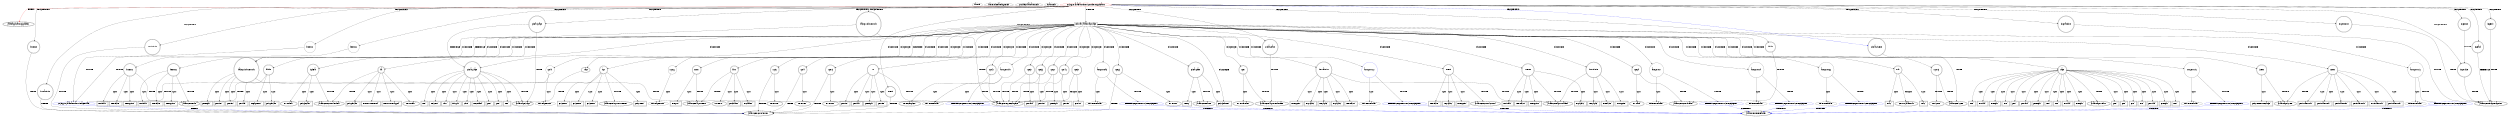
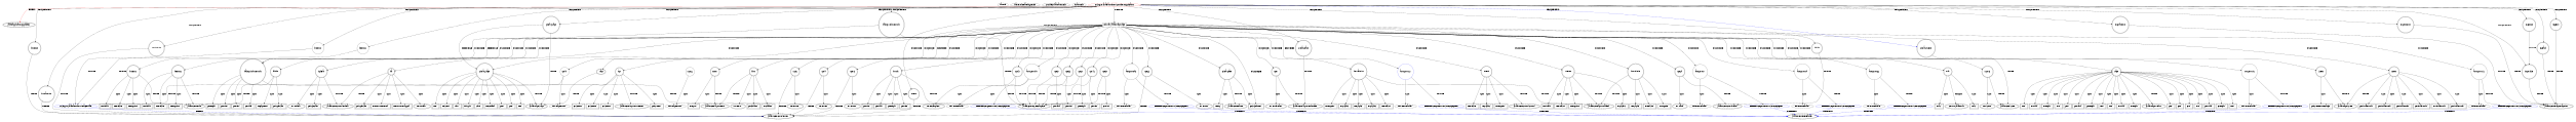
  digraph {
    node [isFrameworkType=true vertexType=INSIDE_CALL peripheries=2 shape=box]
    baseInfo [category=extension_graph graphId=1831 isAnonymous=false possibleRelation=true isFrameworkType="" vertexType="" peripheries="" shape=""]
    frameworkRelatedTypesInfo [0="javafx.application.Application" isFrameworkType="" vertexType="" peripheries="" shape=""]
    possibleCollaborationsInfo [0="1831~OVERRIDING_METHOD_DECLARATION-INSTANTIATION-~javafx.application.Application ~javafx.event.EventHandler ~false~true" 1="1831~OVERRIDING_METHOD_DECLARATION-INSTANTIATION-OVERRIDING_METHOD_DECLARATION-INSTANTIATION-FIELD_DECLARATION-FIELD_DECLARATION-~javafx.application.Application ~javafx.scene.control.Button ~false~false" isFrameworkType="" vertexType="" peripheries="" shape=""]
    locationInfo [contextSignature=AmonkerUIApplication filePath="/amonker-AmonkerFX/AmonkerFX-master/src/cn/jingyun/javafx/amonker/ui/AmonkerUIApplication.java" graphId=1831 projectName="amonker-AmonkerFX" isFrameworkType="" vertexType="" peripheries="" shape=""]
    n5 [color=red isFrameworkType=false label="cn.jingyun.javafx.amonker.ui.AmonkerUIApplication" vertexType=ROOT_CLIENT_CLASS_DECLARATION peripheries="" shape=""]
    n6 [label="javafx.application.Application" vertexType=FRAMEWORK_CLASS_TYPE shape=""]
    n7 [label=backupWindowBounds shape=circle vertexType=FIELD_DECLARATION]
    n8 [label=btnExit shape=circle vertexType=FIELD_DECLARATION]
    n9 [isFrameworkType=false label=btnFunc1 shape=circle vertexType=FIELD_DECLARATION peripheries=""]
    n10 [isFrameworkType=false label=btnFunc2 shape=circle vertexType=FIELD_DECLARATION peripheries=""]
    n11 [label=btnHome shape=circle vertexType=FIELD_DECLARATION]
    n12 [label=btnMaximize shape=circle vertexType=FIELD_DECLARATION]
    n13 [label=btnMinimize shape=circle vertexType=FIELD_DECLARATION]
    n14 [label=imgBack shape=circle vertexType=FIELD_DECLARATION]
    n15 [label=imgExit shape=circle vertexType=FIELD_DECLARATION]
    n16 [label=imgHome shape=circle vertexType=FIELD_DECLARATION]
    n17 [label=imgMaximize shape=circle vertexType=FIELD_DECLARATION]
    n18 [label=imgMinimize shape=circle vertexType=FIELD_DECLARATION]
    n19 [label=imgOriSize shape=circle vertexType=FIELD_DECLARATION]
    n20 [label=lblTitle shape=circle vertexType=FIELD_DECLARATION]
    n21 [label=primaryPane shape=circle vertexType=FIELD_DECLARATION]
    n22 [label=primaryStage shape=circle vertexType=FIELD_DECLARATION]
    n23 [label=primarysScene shape=circle vertexType=FIELD_DECLARATION]
    n24 [isFrameworkType=false label="void start(javafx.stage.Stage)" vertexType=OVERRIDING_METHOD_DECLARATION peripheries=""]
    n25 [label="javafx.geometry.Rectangle2D" vertexType=FRAMEWORK_CLASS_TYPE shape=""]
    n26 [label=backupWindowBounds shape=circle vertexType=VARIABLE_EXPRESION]
    n27 [label="javafx.scene.control.Button" vertexType=FRAMEWORK_CLASS_TYPE shape=""]
    n28 [color=blue isFrameworkType=false label="cn.jingyun.javafx.amonker.ui.ImageButton" vertexType=REFERENCE_CLIENT_CLASS_DECLARATION peripheries="" shape=""]
    n29 [label="javafx.scene.image.ImageView" vertexType=FRAMEWORK_CLASS_TYPE shape=""]
    n30 [label="javafx.scene.control.Label" vertexType=FRAMEWORK_CLASS_TYPE shape=""]
    n31 [label="javafx.scene.layout.BorderPane" vertexType=FRAMEWORK_CLASS_TYPE shape=""]
    n32 [label="javafx.stage.Stage" vertexType=FRAMEWORK_CLASS_TYPE shape=""]
    n33 [label=primaryStage shape=circle vertexType=VARIABLE_EXPRESION]
    n34 [label="javafx.scene.Scene" vertexType=FRAMEWORK_CLASS_TYPE shape=""]
    n35 [label=stage vertexType=PARAMETER_DECLARATION shape=""]
    n36 [label=VAR1 shape=circle vertexType=VARIABLE_EXPRESION]
    n37 [label=primaryPane shape=circle vertexType=VARIABLE_EXPRESION]
    n38 [label=VAR3 shape=circle vertexType=VARIABLE_EXPRESION]
    n39 [label=btnExit shape=circle vertexType=VARIABLE_EXPRESION]
    n40 [isFrameworkType=false label=anonymous7 shape=circle vertexType=VARIABLE_EXPRESION peripheries=""]
    n41 [label=VAR9 shape=circle vertexType=VARIABLE_EXPRESION]
    n42 [label=btnMinimize shape=circle vertexType=VARIABLE_EXPRESION]
    n43 [isFrameworkType=false label=anonymous13 shape=circle vertexType=VARIABLE_EXPRESION peripheries=""]
    n44 [label=VAR15 shape=circle vertexType=VARIABLE_EXPRESION]
    n45 [label=btnMaximize shape=circle vertexType=VARIABLE_EXPRESION]
    n46 [isFrameworkType=false label=anonymous19 shape=circle vertexType=VARIABLE_EXPRESION peripheries=""]
    n47 [label=Utils shape=circle vertexType=VARIABLE_EXPRESION]
    n48 [label=stage shape=circle vertexType=VARIABLE_EXPRESION]
    n49 [label=Screen shape=circle vertexType=VARIABLE_EXPRESION]
    n50 [label=screen shape=circle vertexType=VARIABLE_EXPRESION]
-   n51 [label=sun shape=circle vertexType=VARIABLE_EXPRESION]
+   n51 [label=bounds shape=circle vertexType=VARIABLE_EXPRESION]
    n52 [label=VAR42 shape=circle vertexType=VARIABLE_EXPRESION]
    n53 [label=VAR48 shape=circle vertexType=VARIABLE_EXPRESION]
    n54 [label=VAR53 shape=circle vertexType=VARIABLE_EXPRESION]
    n55 [label=VAR57 shape=circle vertexType=VARIABLE_EXPRESION]
    n56 [label=VAR60 shape=circle vertexType=VARIABLE_EXPRESION]
    n57 [label=VAR63 shape=circle vertexType=VARIABLE_EXPRESION]
    n58 [label=btnHome shape=circle vertexType=VARIABLE_EXPRESION]
    n59 [isFrameworkType=false label=anonymous68 shape=circle vertexType=VARIABLE_EXPRESION peripheries=""]
    n60 [label=VAR69 shape=circle vertexType=VARIABLE_EXPRESION]
    n61 [label=lblTitle shape=circle vertexType=VARIABLE_EXPRESION]
    n62 [label=bar shape=circle vertexType=VARIABLE_EXPRESION]
    n63 [isFrameworkType=false label=anonymous75 shape=circle vertexType=VARIABLE_EXPRESION peripheries=""]
    n64 [label=arg0 shape=circle vertexType=VARIABLE_EXPRESION]
    n65 [color=blue isFrameworkType=false label=anonymous81 shape=circle vertexType=VARIABLE_EXPRESION peripheries=""]
    n66 [isFrameworkType=false label=VAR86 shape=circle vertexType=VARIABLE_EXPRESION peripheries=""]
    n67 [label=btnFunc1 shape=circle vertexType=VARIABLE_EXPRESION]
    n68 [isFrameworkType=false label=anonymous90 shape=circle vertexType=VARIABLE_EXPRESION peripheries=""]
    n69 [isFrameworkType=false label=VAR91 shape=circle vertexType=VARIABLE_EXPRESION peripheries=""]
    n70 [label=btnFunc2 shape=circle vertexType=VARIABLE_EXPRESION]
    n71 [isFrameworkType=false label=anonymous95 shape=circle vertexType=VARIABLE_EXPRESION peripheries=""]
    n72 [label=rightBar shape=circle vertexType=VARIABLE_EXPRESION]
    n73 [label=hbox shape=circle vertexType=VARIABLE_EXPRESION]
    n74 [label=HBox shape=circle vertexType=VARIABLE_EXPRESION]
    n75 [label=VAR103 shape=circle vertexType=VARIABLE_EXPRESION]
    n76 [label="getStylesheets()"]
    n77 [label="getMinX()"]
    n78 [label="getMinY()"]
    n79 [label="getWidth()"]
    n80 [label="getHeight()"]
    n81 [label="initStyle()"]
    n82 [label="close()"]
    n83 [label="setIconified()"]
    n84 [label="getX()"]
    n85 [label="getY()"]
    n86 [label="setX()"]
    n87 [label="setY()"]
    n88 [label="setScene()"]
    n89 [label="show()"]
    n90 [label="new BorderPane()" vertexType=CONSTRUCTOR_CALL shape=""]
    n91 [label="javafx.scene.Parent" vertexType=FRAMEWORK_CLASS_TYPE shape=""]
    n92 [label="setTop()"]
    n93 [label="new Button()" vertexType=CONSTRUCTOR_CALL shape=""]
    n94 [label="javafx.scene.control.Control" vertexType=FRAMEWORK_CLASS_TYPE shape=""]
    n95 [label="setPrefSize()"]
    n96 [label="setGraphic()"]
    n97 [label="setOnAction()"]
    n98 [color=blue isFrameworkType=false label=REFERENCE_ANONYMOUS_DECLARATION vertexType=REFERENCE_ANONYMOUS_DECLARATION peripheries="" shape=""]
    n99 [isFrameworkType=false label="new EventHandler()" vertexType=CONSTRUCTOR_CALL peripheries="" shape=""]
    n100 [label="new Button()" vertexType=CONSTRUCTOR_CALL shape=""]
    n101 [label="javafx.scene.layout.Labeled" vertexType=FRAMEWORK_CLASS_TYPE shape=""]
    n102 [label="setGraphic()"]
    n103 [label="setPrefSize()"]
    n104 [label="setOnAction()"]
    n105 [color=blue isFrameworkType=false label=REFERENCE_ANONYMOUS_DECLARATION vertexType=REFERENCE_ANONYMOUS_DECLARATION peripheries="" shape=""]
    n106 [isFrameworkType=false label="new EventHandler()" vertexType=CONSTRUCTOR_CALL peripheries="" shape=""]
    n107 [label="new Button()" vertexType=CONSTRUCTOR_CALL shape=""]
    n108 [label="setGraphic()"]
    n109 [label="setPrefSize()"]
    n110 [label="setOnAction()"]
    n111 [label="setGraphic()"]
    n112 [label="setGraphic()"]
    n113 [color=blue isFrameworkType=false label=REFERENCE_ANONYMOUS_DECLARATION vertexType=REFERENCE_ANONYMOUS_DECLARATION peripheries="" shape=""]
    n114 [isFrameworkType=false label="new EventHandler()" vertexType=CONSTRUCTOR_CALL peripheries="" shape=""]
    n115 [label="com.sun.javafx.Utils" vertexType=FRAMEWORK_CLASS_TYPE shape=""]
    n116 [label="isMac()"]
    n117 [label="isMac()"]
    n118 [label="javafx.stage.Window" vertexType=FRAMEWORK_CLASS_TYPE shape=""]
    n119 [label="getY()"]
    n120 [label="getY()"]
    n121 [label="getX()"]
    n122 [label="getX()"]
    n123 [label="getWidth()"]
    n124 [label="getHeight()"]
    n125 [label="setX()"]
    n126 [label="setY()"]
    n127 [label="setWidth()"]
    n128 [label="setHeight()"]
    n129 [label="getX()"]
    n130 [label="getY()"]
    n131 [label="getWidth()"]
    n132 [label="getHeight()"]
    n133 [label="setX()"]
    n134 [label="setY()"]
    n135 [label="setWidth()"]
    n136 [label="setHeight()"]
    n137 [label="javafx.stage.Screen" vertexType=FRAMEWORK_CLASS_TYPE shape=""]
    n138 [label="getScreensForRectangle()"]
    n139 [label="getVisualBounds()"]
    n140 [label="getVisualBounds()"]
    n141 [label="getVisualBounds()"]
    n142 [label="getVisualBounds()"]
    n143 [label="getVisualBounds()"]
    n144 [label="getVisualBounds()"]
    n145 [label="getMinX()"]
    n146 [label="getMinY()"]
    n147 [label="getWidth()"]
    n148 [label="getHeight()"]
    n149 [label="new Rectangle2D()" vertexType=CONSTRUCTOR_CALL shape=""]
    n150 [label="getMinY()"]
    n151 [label=VAR50 shape=circle vertexType=VARIABLE_EXPRESION]
    n152 [label="getMinY()"]
    n153 [label="getMinX()"]
    n154 [label="getWidth()"]
    n155 [label="getHeight()"]
    n156 [label="new Button()" vertexType=CONSTRUCTOR_CALL shape=""]
    n157 [label="setGraphic()"]
    n158 [label="setVisible()"]
    n159 [label="setPrefSize()"]
    n160 [label="setOnAction()"]
    n161 [color=blue isFrameworkType=false label=REFERENCE_ANONYMOUS_DECLARATION vertexType=REFERENCE_ANONYMOUS_DECLARATION peripheries="" shape=""]
    n162 [isFrameworkType=false label="new EventHandler()" vertexType=CONSTRUCTOR_CALL peripheries="" shape=""]
    n163 [label="new Label()" vertexType=CONSTRUCTOR_CALL shape=""]
    n164 [label="javafx.scene.Node" vertexType=FRAMEWORK_CLASS_TYPE shape=""]
    n165 [label="getStyleClass()"]
    n166 [label="setAlignment()"]
    n167 [label="javafx.scene.control.ToolBar" vertexType=FRAMEWORK_CLASS_TYPE shape=""]
    n168 [label="new ToolBar()" vertexType=CONSTRUCTOR_CALL shape=""]
    n169 [label="getStyleClass()"]
    n170 [label="setOnMousePressed()"]
    n171 [label="setOnMouseDragged()"]
    n172 [color=blue isFrameworkType=false label=REFERENCE_ANONYMOUS_DECLARATION vertexType=REFERENCE_ANONYMOUS_DECLARATION peripheries="" shape=""]
    n173 [isFrameworkType=false label="new EventHandler()" vertexType=CONSTRUCTOR_CALL peripheries="" shape=""]
    n174 [label="javafx.scene.input.MouseEvent" vertexType=FRAMEWORK_CLASS_TYPE shape=""]
    n175 [label="getScreenX()"]
    n176 [label="getScreenY()"]
    n177 [label="getScreenX()"]
    n178 [label="getScreenY()"]
    n179 [color=blue isFrameworkType=false label=REFERENCE_ANONYMOUS_DECLARATION vertexType=REFERENCE_ANONYMOUS_DECLARATION peripheries="" shape=""]
    n180 [isFrameworkType=false label="new EventHandler()" vertexType=CONSTRUCTOR_CALL peripheries="" shape=""]
    n181 [isFrameworkType=false label="new ImageButton()" vertexType=CONSTRUCTOR_CALL peripheries="" shape=""]
    n182 [label="setVisible()"]
    n183 [label="setPrefSize()"]
    n184 [label="setOnAction()"]
    n185 [color=blue isFrameworkType=false label=REFERENCE_ANONYMOUS_DECLARATION vertexType=REFERENCE_ANONYMOUS_DECLARATION peripheries="" shape=""]
    n186 [isFrameworkType=false label="new EventHandler()" vertexType=CONSTRUCTOR_CALL peripheries="" shape=""]
    n187 [isFrameworkType=false label="new ImageButton()" vertexType=CONSTRUCTOR_CALL peripheries="" shape=""]
    n188 [label="setVisible()"]
    n189 [label="setPrefSize()"]
    n190 [label="setOnAction()"]
    n191 [color=blue isFrameworkType=false label=REFERENCE_ANONYMOUS_DECLARATION vertexType=REFERENCE_ANONYMOUS_DECLARATION peripheries="" shape=""]
    n192 [isFrameworkType=false label="new EventHandler()" vertexType=CONSTRUCTOR_CALL peripheries="" shape=""]
    n193 [label="new ToolBar()" vertexType=CONSTRUCTOR_CALL shape=""]
    n194 [label="getStyleClass()"]
    n195 [label="javafx.scene.layout.HBox" vertexType=FRAMEWORK_CLASS_TYPE shape=""]
    n196 [label="new HBox()" vertexType=CONSTRUCTOR_CALL shape=""]
    n197 [label="getChildren()"]
    n198 [label="getChildren()"]
    n199 [label="setHgrow()"]
    n200 [label="new Scene()" vertexType=CONSTRUCTOR_CALL shape=""]
    n201 [label="javafx.event.EventHandler" vertexType=FRAMEWORK_INTERFACE_TYPE shape=""]
    n5 -> n6 [color=red label=EXTEND]
    n5 -> n7 [label=DECLARE_FIELD]
    n5 -> n8 [label=DECLARE_FIELD]
    n5 -> n9 [label=DECLARE_FIELD]
    n5 -> n10 [label=DECLARE_FIELD]
    n5 -> n11 [label=DECLARE_FIELD]
    n5 -> n12 [label=DECLARE_FIELD]
    n5 -> n13 [label=DECLARE_FIELD]
    n5 -> n14 [label=DECLARE_FIELD]
    n5 -> n15 [label=DECLARE_FIELD]
    n5 -> n16 [label=DECLARE_FIELD]
    n5 -> n17 [label=DECLARE_FIELD]
    n5 -> n18 [label=DECLARE_FIELD]
    n5 -> n19 [label=DECLARE_FIELD]
    n5 -> n20 [label=DECLARE_FIELD]
    n5 -> n21 [label=DECLARE_FIELD]
    n5 -> n22 [label=DECLARE_FIELD]
    n5 -> n23 [color=blue label=DECLARE_FIELD]
    n5 -> n24 [label=OVERRIDE]
    n7 -> n25 [label=OF_TYPE]
    n7 -> n26 [label=REFERENCE]
    n8 -> n27 [label=OF_TYPE]
    n9 -> n28 [label=OF_TYPE]
    n10 -> n28 [label=OF_TYPE]
    n11 -> n27 [label=OF_TYPE]
    n12 -> n27 [label=OF_TYPE]
    n13 -> n27 [label=OF_TYPE]
-   n14 -> n29 [label=REFERENCE]
+   n14 -> n29 [label=OF_TYPE]
    n15 -> n29 [label=OF_TYPE]
    n16 -> n19 [label=OF_TYPE]
    n17 -> n29 [label=OF_TYPE]
    n18 -> n29 [label=OF_TYPE]
    n19 -> n29 [label=OF_TYPE]
    n20 -> n30 [label=OF_TYPE]
    n21 -> n31 [label=OF_TYPE]
    n22 -> n32 [label=OF_TYPE]
    n22 -> n33 [label=REFERENCE]
    n23 -> n34 [label=OF_TYPE]
    n24 -> n26 [label=INSTANTIATE]
    n24 -> n33 [label=INSTANTIATE]
    n24 -> n35 [label=PARAMETER]
    n24 -> n36 [label=INSTANTIATE]
    n24 -> n37 [label=INSTANTIATE]
    n24 -> n38 [label=INSTANTIATE]
    n24 -> n39 [label=INSTANTIATE]
    n24 -> n40 [label=INSTANTIATE]
    n24 -> n41 [label=INSTANTIATE]
    n24 -> n42 [label=INSTANTIATE]
    n24 -> n43 [label=INSTANTIATE]
    n24 -> n44 [label=INSTANTIATE]
    n24 -> n45 [label=INSTANTIATE]
    n24 -> n46 [label=INSTANTIATE]
    n24 -> n47 [label=INSTANTIATE]
    n24 -> n48 [label=INSTANTIATE]
    n24 -> n49 [label=INSTANTIATE]
    n24 -> n50 [label=INSTANTIATE]
    n24 -> n51 [label=INSTANTIATE]
    n24 -> n52 [label=INSTANTIATE]
    n24 -> n53 [label=INSTANTIATE]
    n24 -> n54 [label=INSTANTIATE]
    n24 -> n55 [label=INSTANTIATE]
    n24 -> n56 [label=INSTANTIATE]
    n24 -> n57 [label=INSTANTIATE]
    n24 -> n58 [label=INSTANTIATE]
    n24 -> n59 [label=INSTANTIATE]
    n24 -> n60 [label=INSTANTIATE]
    n24 -> n61 [label=INSTANTIATE]
    n24 -> n62 [label=INSTANTIATE]
    n24 -> n63 [label=INSTANTIATE]
    n24 -> n64 [label=INSTANTIATE]
-   n24 -> n65 [label=INSTANTIATE]
-   n24 -> n66 [label=INSTANTIATE]
+   n24 -> n65 [label=PARAMETER]
    n24 -> n67 [label=INSTANTIATE]
    n24 -> n68 [label=INSTANTIATE]
    n24 -> n69 [label=INSTANTIATE]
    n24 -> n70 [label=INSTANTIATE]
    n24 -> n71 [label=INSTANTIATE]
    n24 -> n72 [label=INSTANTIATE]
    n24 -> n73 [label=INSTANTIATE]
    n24 -> n74 [label=INSTANTIATE]
    n24 -> n75 [label=INSTANTIATE]
    n24 -> n76 [label=INSTANTIATE]
    n26 -> n25 [label=OF_TYPE]
    n26 -> n77 [label=CALL]
    n26 -> n78 [label=CALL]
    n26 -> n79 [label=CALL]
    n26 -> n80 [label=CALL]
    n28 -> n27 [color=blue label=EXTEND]
    n33 -> n32 [label=OF_TYPE]
    n33 -> n81 [label=CALL]
    n33 -> n82 [label=CALL]
    n33 -> n83 [label=CALL]
    n33 -> n84 [label=CALL]
    n33 -> n85 [label=CALL]
    n33 -> n86 [label=CALL]
    n33 -> n87 [label=CALL]
    n33 -> n88 [label=CALL]
    n33 -> n89 [label=CALL]
    n35 -> n32 [label=OF_TYPE]
    n36 -> n31 [label=OF_TYPE]
    n36 -> n90 [label=CALL]
    n37 -> n76 [label=CALL]
    n37 -> n91 [label=OF_TYPE]
    n37 -> n92 [label=CALL]
    n38 -> n27 [label=OF_TYPE]
    n38 -> n93 [label=CALL]
    n39 -> n94 [label=OF_TYPE]
    n39 -> n95 [label=CALL]
    n39 -> n96 [label=CALL]
    n39 -> n97 [label=CALL]
    n40 -> n98 [label=OF_TYPE]
    n40 -> n99 [label=CALL]
    n41 -> n27 [label=OF_TYPE]
    n41 -> n100 [label=CALL]
    n42 -> n101 [label=OF_TYPE]
    n42 -> n102 [label=CALL]
    n42 -> n103 [label=CALL]
    n42 -> n104 [label=CALL]
    n43 -> n105 [label=OF_TYPE]
    n43 -> n106 [label=CALL]
    n44 -> n27 [label=OF_TYPE]
    n44 -> n107 [label=CALL]
    n45 -> n101 [label=OF_TYPE]
    n45 -> n108 [label=CALL]
    n45 -> n109 [label=CALL]
    n45 -> n110 [label=CALL]
    n45 -> n111 [label=CALL]
    n45 -> n112 [label=CALL]
    n46 -> n113 [label=OF_TYPE]
    n46 -> n114 [label=CALL]
    n47 -> n115 [label=OF_CALL]
    n47 -> n116 [label=CALL]
    n47 -> n117 [label=CALL]
    n48 -> n118 [label=OF_TYPE]
    n48 -> n119 [label=CALL]
    n48 -> n120 [label=CALL]
    n48 -> n121 [label=CALL]
    n48 -> n122 [label=CALL]
    n48 -> n123 [label=CALL]
    n48 -> n124 [label=CALL]
    n48 -> n125 [label=CALL]
    n48 -> n126 [label=CALL]
    n48 -> n127 [label=CALL]
    n48 -> n128 [label=CALL]
    n48 -> n129 [label=CALL]
    n48 -> n130 [label=CALL]
    n48 -> n131 [label=CALL]
    n48 -> n132 [label=CALL]
    n48 -> n133 [label=CALL]
    n48 -> n134 [label=CALL]
    n48 -> n135 [label=CALL]
    n48 -> n136 [label=CALL]
    n49 -> n137 [label=OF_TYPE]
    n49 -> n138 [label=CALL]
    n50 -> n137 [label=OF_TYPE]
    n50 -> n139 [label=CALL]
    n50 -> n140 [label=CALL]
    n50 -> n141 [label=CALL]
    n50 -> n142 [label=CALL]
    n50 -> n143 [label=CALL]
    n50 -> n144 [label=CALL]
    n51 -> n25 [label=OF_TYPE]
    n51 -> n145 [label=CALL]
    n51 -> n146 [label=CALL]
    n51 -> n147 [label=CALL]
    n51 -> n148 [label=CALL]
    n52 -> n25 [label=OF_TYPE]
    n52 -> n149 [label=CALL]
    n53 -> n25 [label=OF_TYPE]
    n53 -> n150 [label=CALL]
    n54 -> n25 [label=OF_TYPE]
    n54 -> n153 [label=CALL]
    n55 -> n25 [label=OF_TYPE]
    n55 -> n154 [label=CALL]
    n56 -> n25 [label=OF_TYPE]
    n56 -> n155 [label=CALL]
    n57 -> n27 [label=OF_TYPE]
    n57 -> n156 [label=CALL]
    n58 -> n101 [label=OF_TYPE]
    n58 -> n157 [label=CALL]
    n58 -> n158 [label=CALL]
    n58 -> n159 [label=CALL]
    n58 -> n160 [label=CALL]
    n59 -> n161 [label=OF_TYPE]
    n59 -> n162 [label=CALL]
    n60 -> n30 [label=OF_TYPE]
    n60 -> n163 [label=CALL]
    n61 -> n164 [label=OF_TYPE]
    n61 -> n165 [label=CALL]
    n61 -> n166 [label=CALL]
    n62 -> n167 [label=OF_TYPE]
    n62 -> n168 [label=CALL]
    n62 -> n169 [label=CALL]
    n62 -> n170 [label=CALL]
    n62 -> n171 [label=CALL]
    n63 -> n172 [label=OF_TYPE]
    n63 -> n173 [label=CALL]
    n64 -> n174 [label=OF_TYPE]
    n64 -> n175 [label=CALL]
    n64 -> n176 [label=CALL]
    n64 -> n177 [label=CALL]
    n64 -> n178 [label=CALL]
    n65 -> n179 [label=OF_TYPE]
    n65 -> n180 [label=CALL]
    n66 -> n181 [label=CALL]
    n67 -> n164 [label=OF_TYPE]
    n67 -> n182 [label=CALL]
    n67 -> n183 [label=CALL]
    n67 -> n184 [label=CALL]
    n68 -> n185 [label=OF_TYPE]
    n68 -> n186 [label=CALL]
    n69 -> n28 [label=OF_TYPE]
    n69 -> n187 [label=CALL]
    n70 -> n164 [label=OF_TYPE]
    n70 -> n188 [label=CALL]
    n70 -> n189 [label=CALL]
    n70 -> n190 [label=CALL]
    n71 -> n191 [label=OF_TYPE]
    n71 -> n192 [label=CALL]
    n72 -> n167 [label=OF_TYPE]
    n72 -> n193 [label=CALL]
    n72 -> n194 [label=CALL]
    n73 -> n195 [label=OF_TYPE]
    n73 -> n196 [label=CALL]
    n73 -> n197 [label=CALL]
    n73 -> n198 [label=CALL]
    n74 -> n195 [label=OF_TYPE]
    n74 -> n199 [label=CALL]
    n75 -> n34 [label=OF_TYPE]
-   n75 -> n200 [label=OF_TYPE]
+   n75 -> n200 [label=CALL]
    n98 -> n201 [color=blue label=IMPLEMENT]
    n105 -> n201 [color=blue label=IMPLEMENT]
    n113 -> n201 [color=blue label=IMPLEMENT]
-   n151 -> n25 [label=OF_CALL]
+   n151 -> n25 [label=OF_TYPE]
    n151 -> n152 [label=CALL]
    n161 -> n201 [color=blue label=IMPLEMENT]
    n172 -> n201 [color=blue label=IMPLEMENT]
    n179 -> n201 [color=blue label=IMPLEMENT]
    n185 -> n201 [color=blue label=IMPLEMENT]
    n191 -> n201 [color=blue label=IMPLEMENT]
  }
